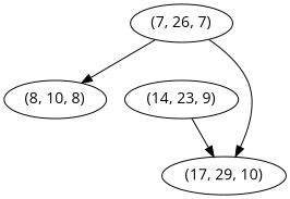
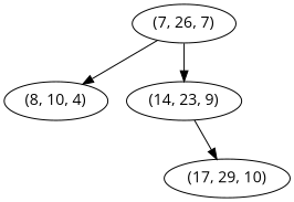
  digraph {
    fontname="Open Sans"
    node [fontname="Open Sans"]
    edge [fontname="Open Sans"]
    "(7, 26, 7)"
-   "(8, 10, 8)"
+   "(8, 10, 8)" [label="(8, 10, 4)"]
    "(14, 23, 9)"
    n4 [label="(17, 29, 10)"]
    "(7, 26, 7)" -> "(8, 10, 8)"
-   "(7, 26, 7)" -> n4
+   "(7, 26, 7)" -> "(14, 23, 9)"
    "(14, 23, 9)" -> n4
  }
